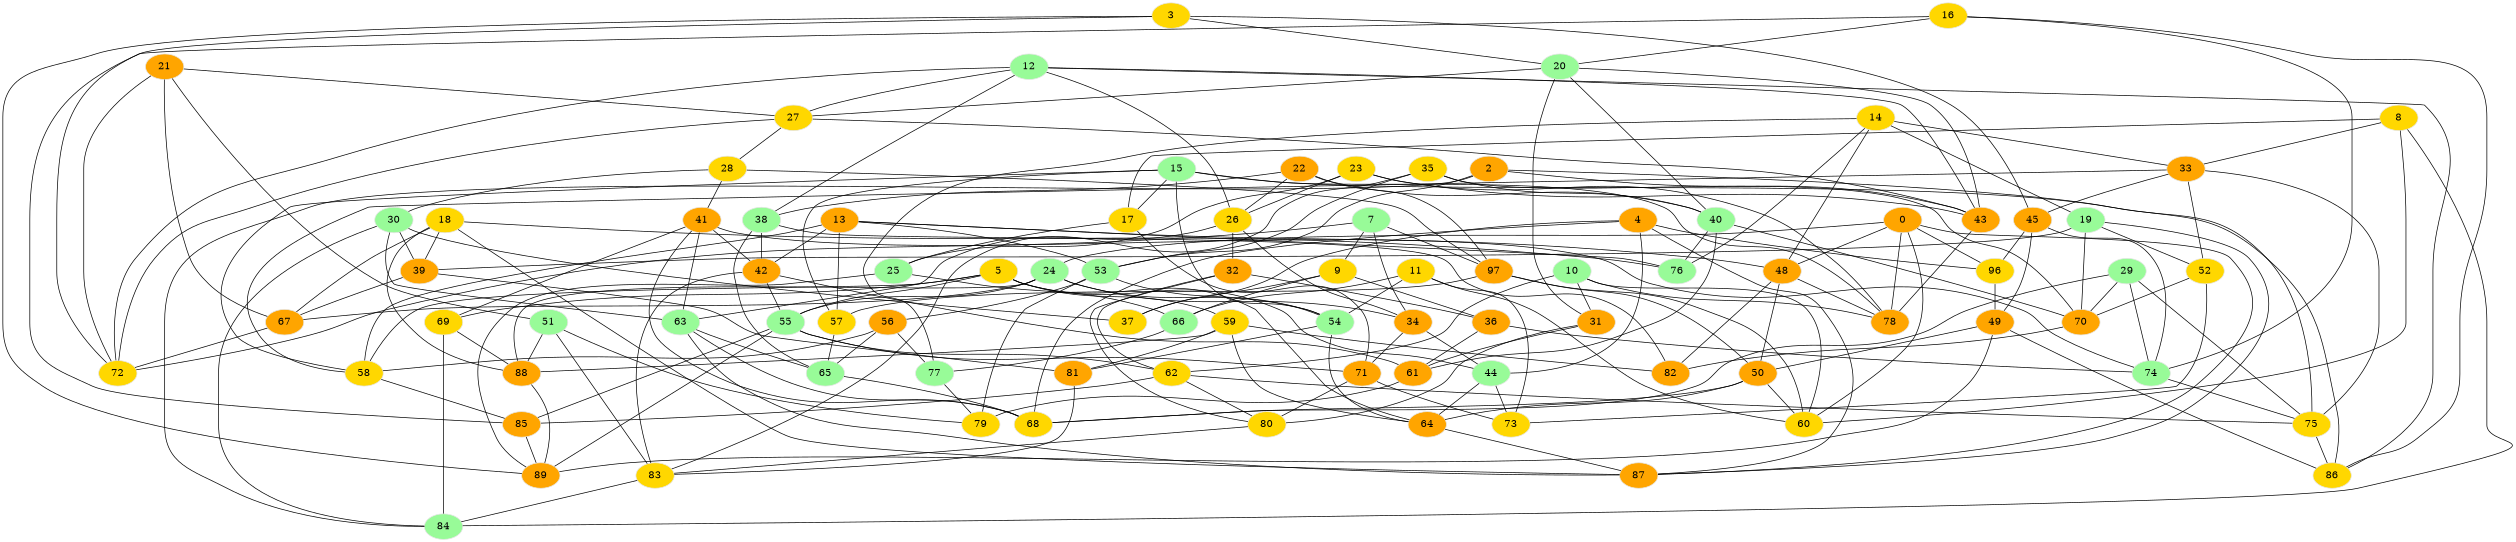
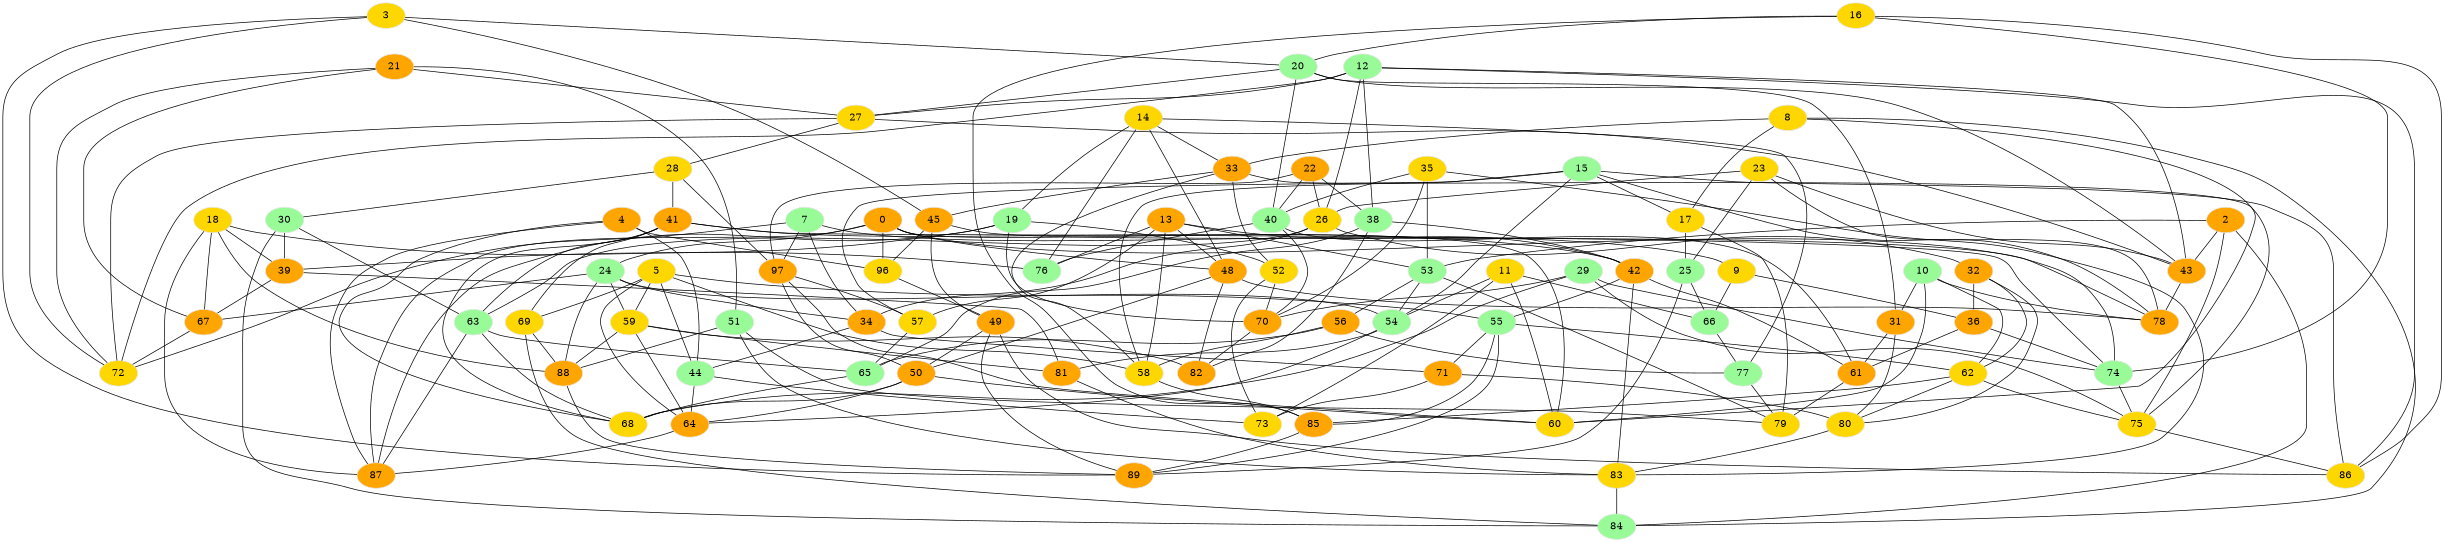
  graph {
    node [color=gray90 fillcolor=orange style=filled]
    edge [weight=1.0]
    n1 [fillcolor=gold label=96]
    49
    66 [fillcolor=palegreen]
    77 [fillcolor=palegreen]
    85
    89
    2
    43
    53 [fillcolor=palegreen]
    75 [fillcolor=gold]
    84 [fillcolor=palegreen]
    78
    54 [fillcolor=palegreen]
    79 [fillcolor=gold]
    56
    86 [fillcolor=gold]
    3 [fillcolor=gold]
    20 [fillcolor=palegreen]
    45
    72 [fillcolor=gold]
    31
    27 [fillcolor=gold]
    40 [fillcolor=palegreen]
    74 [fillcolor=palegreen]
    4
-   37 [fillcolor=gold]
    44 [fillcolor=palegreen]
    68 [fillcolor=gold]
    87
    64
    73 [fillcolor=gold]
    5 [fillcolor=gold]
    55 [fillcolor=palegreen]
    58 [fillcolor=gold]
    59 [fillcolor=gold]
    69 [fillcolor=gold]
    62 [fillcolor=gold]
    71
    88
    82
    81
    n42 [label=0]
    24 [fillcolor=palegreen]
    48
    60 [fillcolor=gold]
    34
    67
    50
    7 [fillcolor=palegreen]
    9 [fillcolor=gold]
    n51 [label=97]
    36
    57 [fillcolor=gold]
    8 [fillcolor=gold]
    17 [fillcolor=gold]
    33
    25 [fillcolor=palegreen]
    52 [fillcolor=gold]
    61
    10 [fillcolor=palegreen]
    80 [fillcolor=gold]
    11 [fillcolor=gold]
    12 [fillcolor=palegreen]
    26 [fillcolor=gold]
    38 [fillcolor=palegreen]
    32
    63 [fillcolor=palegreen]
    28 [fillcolor=gold]
    42
    65 [fillcolor=palegreen]
    13
    76 [fillcolor=palegreen]
    83 [fillcolor=gold]
    14 [fillcolor=gold]
    19 [fillcolor=palegreen]
    39
    70
    15 [fillcolor=palegreen]
    16 [fillcolor=gold]
    18 [fillcolor=gold]
    21
    51 [fillcolor=palegreen]
    22
    23 [fillcolor=gold]
    30 [fillcolor=palegreen]
    41
    29 [fillcolor=palegreen]
    35 [fillcolor=gold]
    n1 -- 49
    49 -- 89
    49 -- 86 [weight=2.0]
    49 -- 50
    66 -- 77
    77 -- 79
    85 -- 89
    2 -- 43
    2 -- 53
    2 -- 75
    2 -- 84
    43 -- 78
    53 -- 54
    53 -- 79
    53 -- 56
    75 -- 86
    54 -- 64
    54 -- 81
    56 -- 77
    56 -- 58
    56 -- 65
    3 -- 89
    3 -- 20
    3 -- 45
    3 -- 72
    20 -- 43
    20 -- 31
    20 -- 27
    20 -- 40
    45 -- n1 [weight=2.0]
    45 -- 49
    45 -- 74
    31 -- 61
    31 -- 80
    27 -- 43
    27 -- 72
    27 -- 28
    40 -- 61
    40 -- 76
    40 -- 70
    74 -- 75
    4 -- n1
-   4 -- 37
    4 -- 44 [weight=2.0]
    4 -- 68
    4 -- 87
    44 -- 64
    44 -- 73
    64 -- 87
    5 -- 44
    5 -- 64
    5 -- 55
    5 -- 58
    5 -- 59
    5 -- 69
    55 -- 85
    55 -- 89
    55 -- 62
    55 -- 71
    58 -- 85
    59 -- 64
    59 -- 88
    59 -- 82
    59 -- 81
    69 -- 84
    69 -- 88
    62 -- 85
    62 -- 75
    62 -- 80
    71 -- 73
    71 -- 80 [weight=2.0]
    88 -- 89
    81 -- 83
    n42 -- n1
    n42 -- 78
    n42 -- 87
    n42 -- 24
    n42 -- 48
    n42 -- 60
    24 -- 54
-   24 -- 55
+   24 -- 59
    24 -- 88
    24 -- 34
    24 -- 67
    48 -- 78
    48 -- 82
    48 -- 50
    34 -- 44
    34 -- 71 [weight=2.0]
    67 -- 72
    50 -- 68
    50 -- 64
    50 -- 60
    7 -- 72
    7 -- 34
    7 -- 9
    7 -- n51
    9 -- 66
-   9 -- 37
    9 -- 36
    n51 -- 60
    n51 -- 50
    n51 -- 57
    36 -- 74
    36 -- 61
    57 -- 65
    8 -- 84
    8 -- 60
    8 -- 17
    8 -- 33
-   17 -- 71
+   17 -- 79
    17 -- 25
    33 -- 75
    33 -- 45
    33 -- 58
    33 -- 52
    25 -- 66
    25 -- 89
    52 -- 73
    52 -- 70
    61 -- 79 [weight=2.0]
    10 -- 78
    10 -- 31
    10 -- 62
    10 -- 60
    80 -- 83
    11 -- 66
    11 -- 54
    11 -- 73
    11 -- 60
    12 -- 43
    12 -- 86
    12 -- 72
    12 -- 27
    12 -- 26
    12 -- 38
    26 -- 34
    26 -- 32
    26 -- 63
    38 -- 82
    38 -- 42
    38 -- 65 [weight=2.0]
    32 -- 62
    32 -- 36
    32 -- 80
    63 -- 68
    63 -- 87
    63 -- 65
    28 -- n51
    28 -- 30
    28 -- 41
    42 -- 55
    42 -- 61
    42 -- 83
    65 -- 68
    13 -- 53
    13 -- 58
    13 -- 48
    13 -- 57
    13 -- 42
    13 -- 76
    83 -- 84
    14 -- 77
    14 -- 48
    14 -- 33
    14 -- 76
    14 -- 19 [weight=2.0]
    19 -- 87
    19 -- 52
    19 -- 39
    19 -- 70
    39 -- 81
    39 -- 67
    70 -- 82
    15 -- 78
    15 -- 54
    15 -- 86
    15 -- 58
    15 -- 57
    15 -- 17
    16 -- 85
    16 -- 86
    16 -- 20
    16 -- 74
    18 -- 87
    18 -- 88
    18 -- 67 [weight=2.0]
    18 -- 76
    18 -- 39
    21 -- 72
    21 -- 27
    21 -- 67
    21 -- 51
    51 -- 79
    51 -- 88
    51 -- 83
    22 -- 40
    22 -- n51
    22 -- 26
    22 -- 38
    23 -- 43
    23 -- 78
    23 -- 25
    23 -- 26
    30 -- 84
-   30 -- 37
    30 -- 63
    30 -- 39 [weight=2.0]
    41 -- 74
    41 -- 68
    41 -- 69
    41 -- 63
    41 -- 42
    29 -- 75
    29 -- 74
    29 -- 68
    29 -- 70
    35 -- 53
    35 -- 40
    35 -- 83
    35 -- 70
  }
